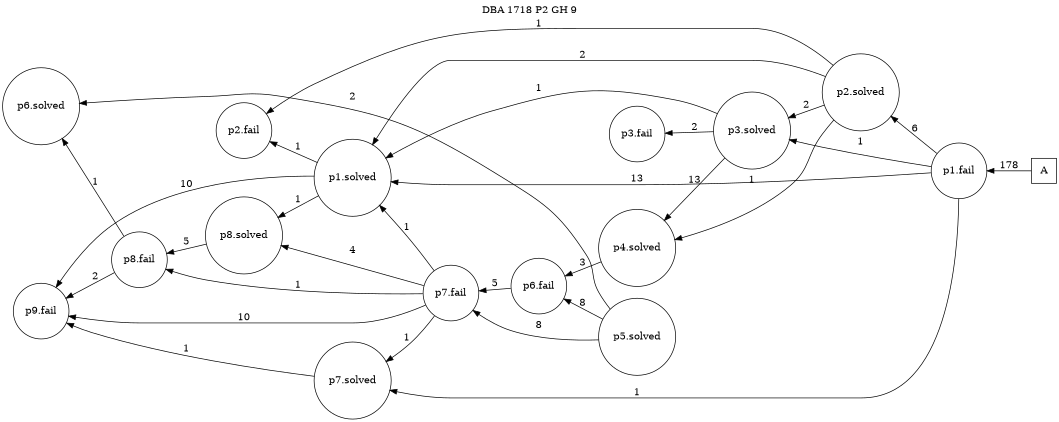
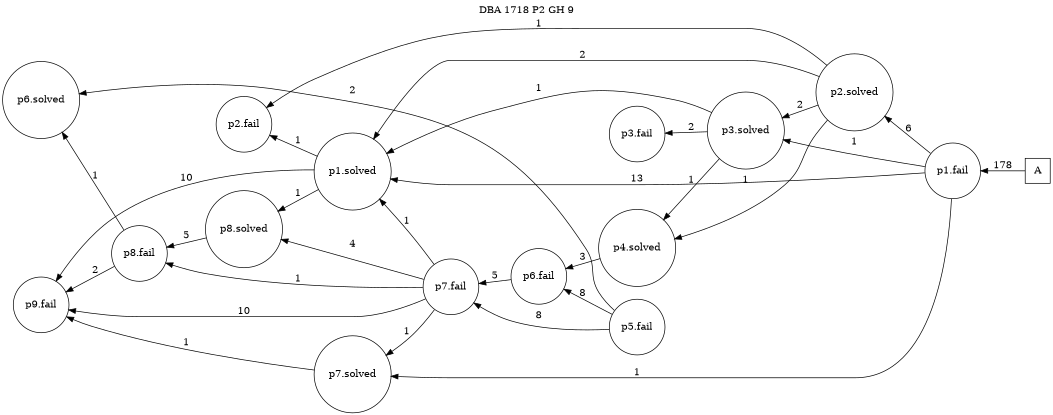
  digraph {
    label=" DBA 1718 P2 GH 9 "
    labelloc=tl
    rankdir=RL
    node [shape=circle]
    n1 [label=A shape=square]
    n2 [label="p1.fail"]
    n3 [label="p1.solved"]
    n4 [label="p2.solved"]
    n5 [label="p3.solved"]
    n6 [label="p7.solved"]
    n7 [label="p2.fail"]
    n8 [label="p8.solved"]
    n9 [label="p9.fail"]
    n10 [label="p4.solved"]
    n11 [label="p3.fail"]
    n12 [label="p8.fail"]
    n13 [label="p6.fail"]
-   n14 [label="p5.solved"]
+   n14 [label="p5.fail"]
    n15 [label="p7.fail"]
    n16 [label="p6.solved"]
    n1 -> n2 [label=178]
    n2 -> n3 [label=13]
    n2 -> n4 [label=6]
    n2 -> n5 [label=1]
    n2 -> n6 [label=1]
    n3 -> n7 [label=1]
    n3 -> n8 [label=1]
    n3 -> n9 [label=10]
    n4 -> n3 [label=2]
    n4 -> n5 [label=2]
    n4 -> n7 [label=1]
    n4 -> n10 [label=1]
    n5 -> n3 [label=1]
-   n5 -> n10 [label=13]
+   n5 -> n10 [label=1]
    n5 -> n11 [label=2]
    n6 -> n9 [label=1]
    n8 -> n12 [label=5]
    n10 -> n13 [label=3]
    n12 -> n9 [label=2]
    n12 -> n16 [label=1]
    n13 -> n15 [label=5]
    n14 -> n13 [label=8]
    n14 -> n15 [label=8]
    n14 -> n16 [label=2]
    n15 -> n3 [label=1]
    n15 -> n6 [label=1]
    n15 -> n8 [label=4]
    n15 -> n9 [label=10]
    n15 -> n12 [label=1]
  }
